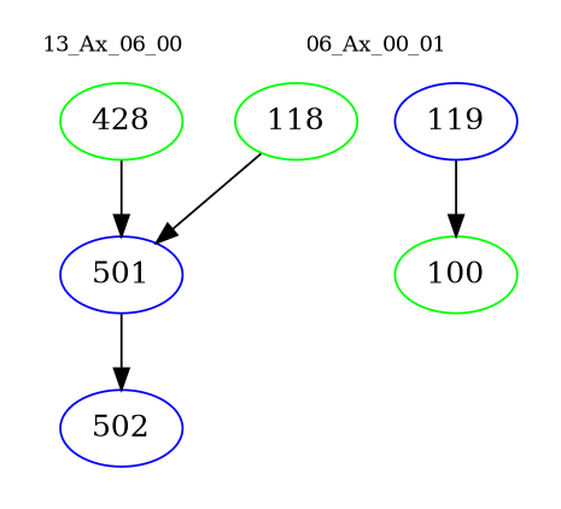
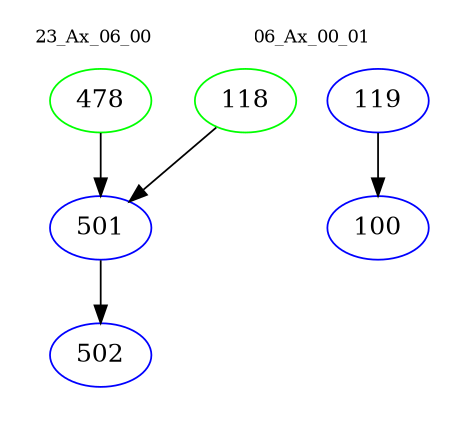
  digraph {
    node [color=blue]
    edge [color=black]
-   n1 [color=green label=428]
+   n1 [color=green label=478]
    n2 [label=501]
    n3 [label=502]
    n4 [color=green label=118]
    n5 [label=119]
-   n6 [color=green label=100]
+   n6 [label=100]
    subgraph cluster_1 {
      color=white
      fontsize=10
-     label="13_Ax_06_00"
+     label="23_Ax_06_00"
      n1
      n2
      n3
    }
    subgraph cluster_2 {
      color=white
      fontsize=10
      label="06_Ax_00_01"
      n4
      n5
      n6
    }
    n1 -> n2
    n2 -> n3
    n4 -> n2
    n5 -> n6
  }
